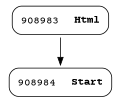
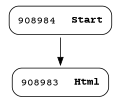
  digraph {
    fontname="Courier Prime"
    node [shape=none fontname="Courier Prime"]
    n1 [label=<<TABLE border='1' cellspacing='0' cellpadding='10' style='rounded' ><TR><TD border='0'>908984</TD><TD border='0'><B>Start</B></TD></TR></TABLE>>]
    n2 [label=<<TABLE border='1' cellspacing='0' cellpadding='10' style='rounded' ><TR><TD border='0'>908983</TD><TD border='0'><B>Html</B></TD></TR></TABLE>>]
-   n2 -> n1 [weight=2 fontname="Courier Prime"]
+   n1 -> n2 [weight=2 fontname="Courier Prime"]
  }
